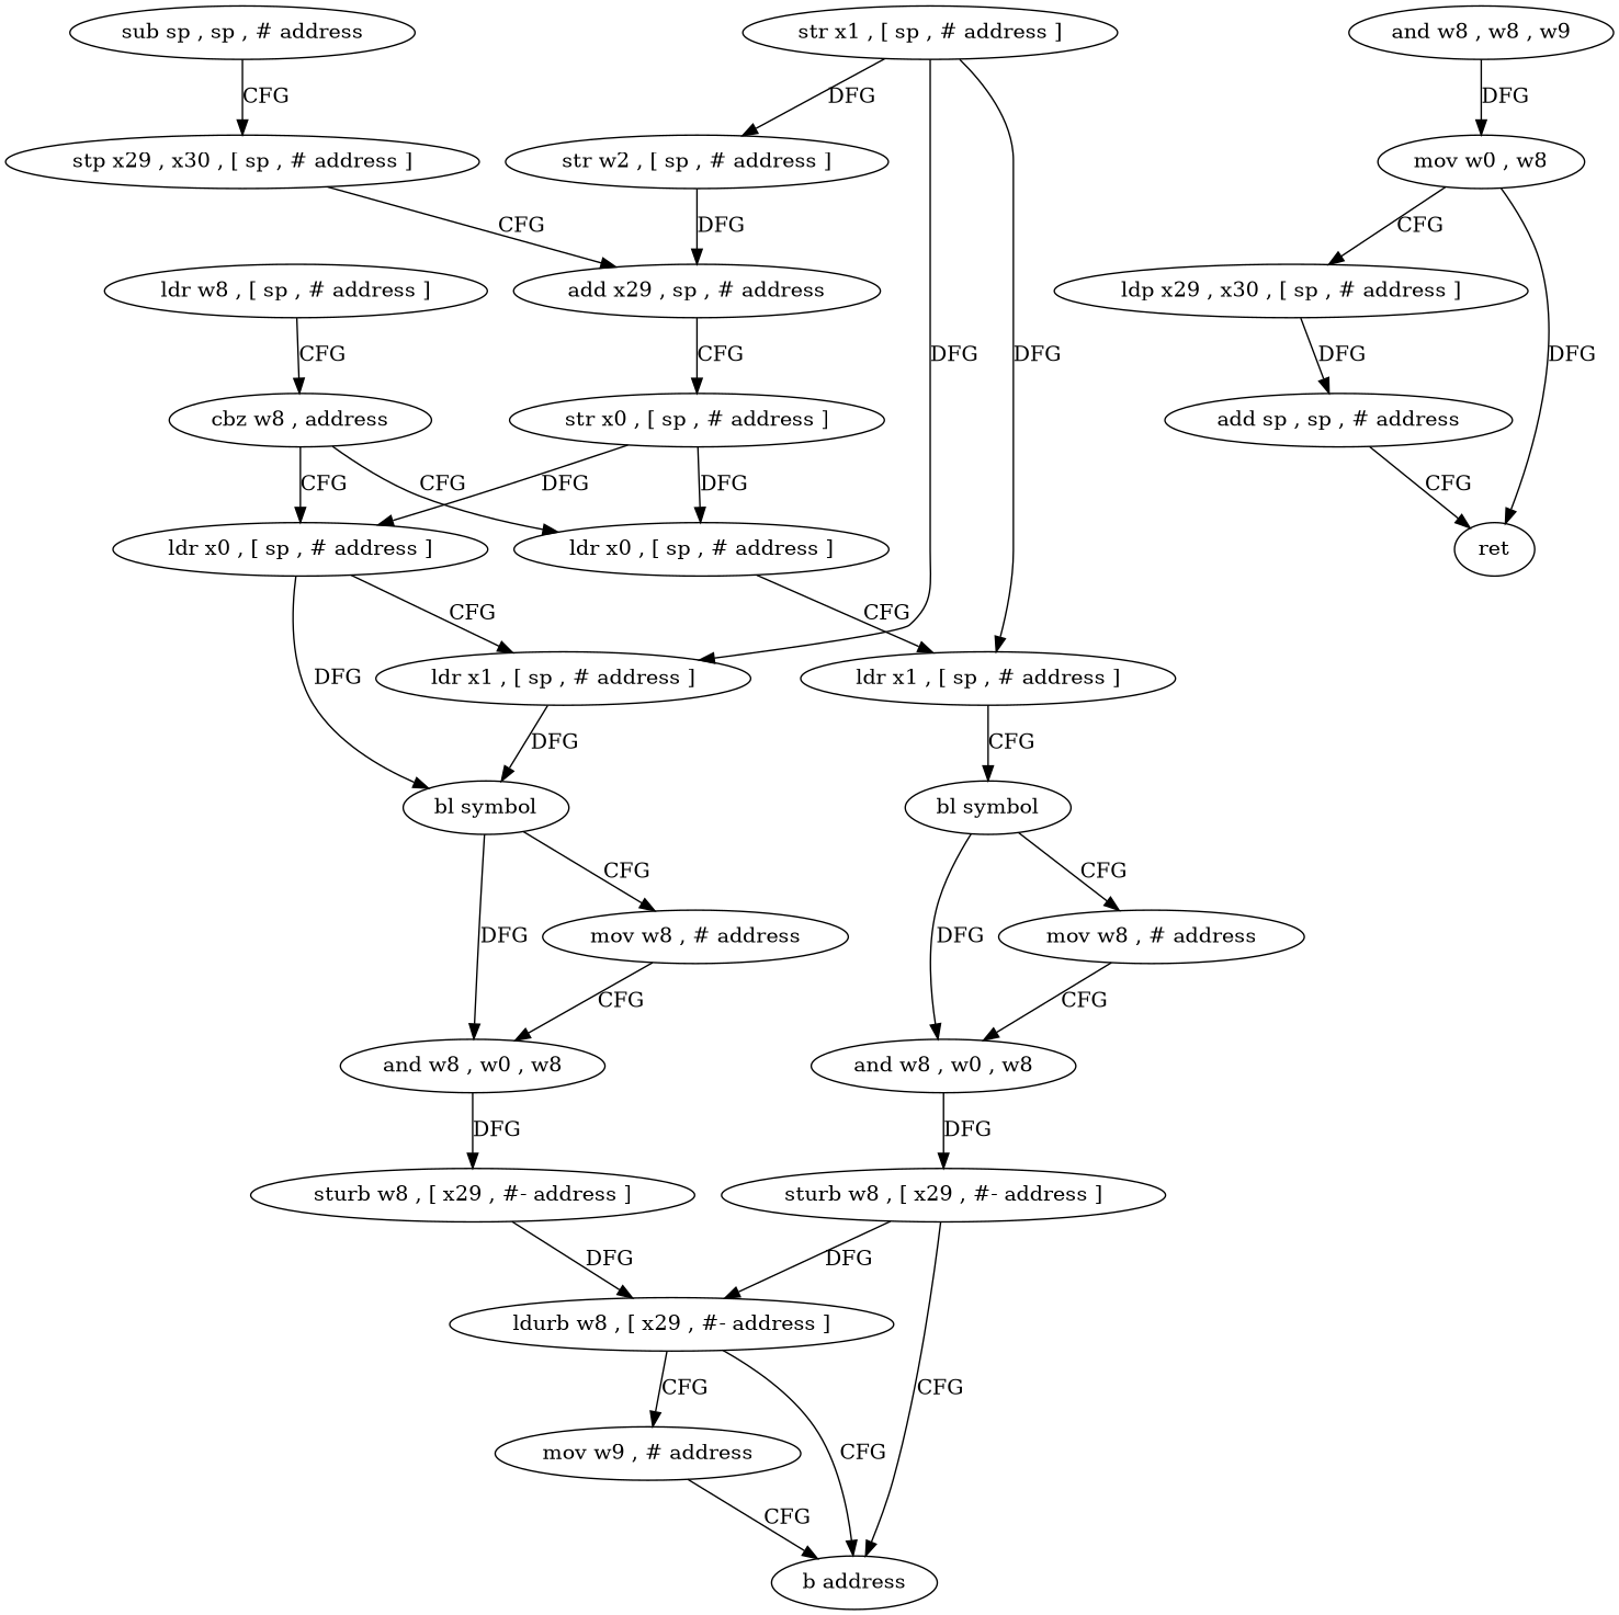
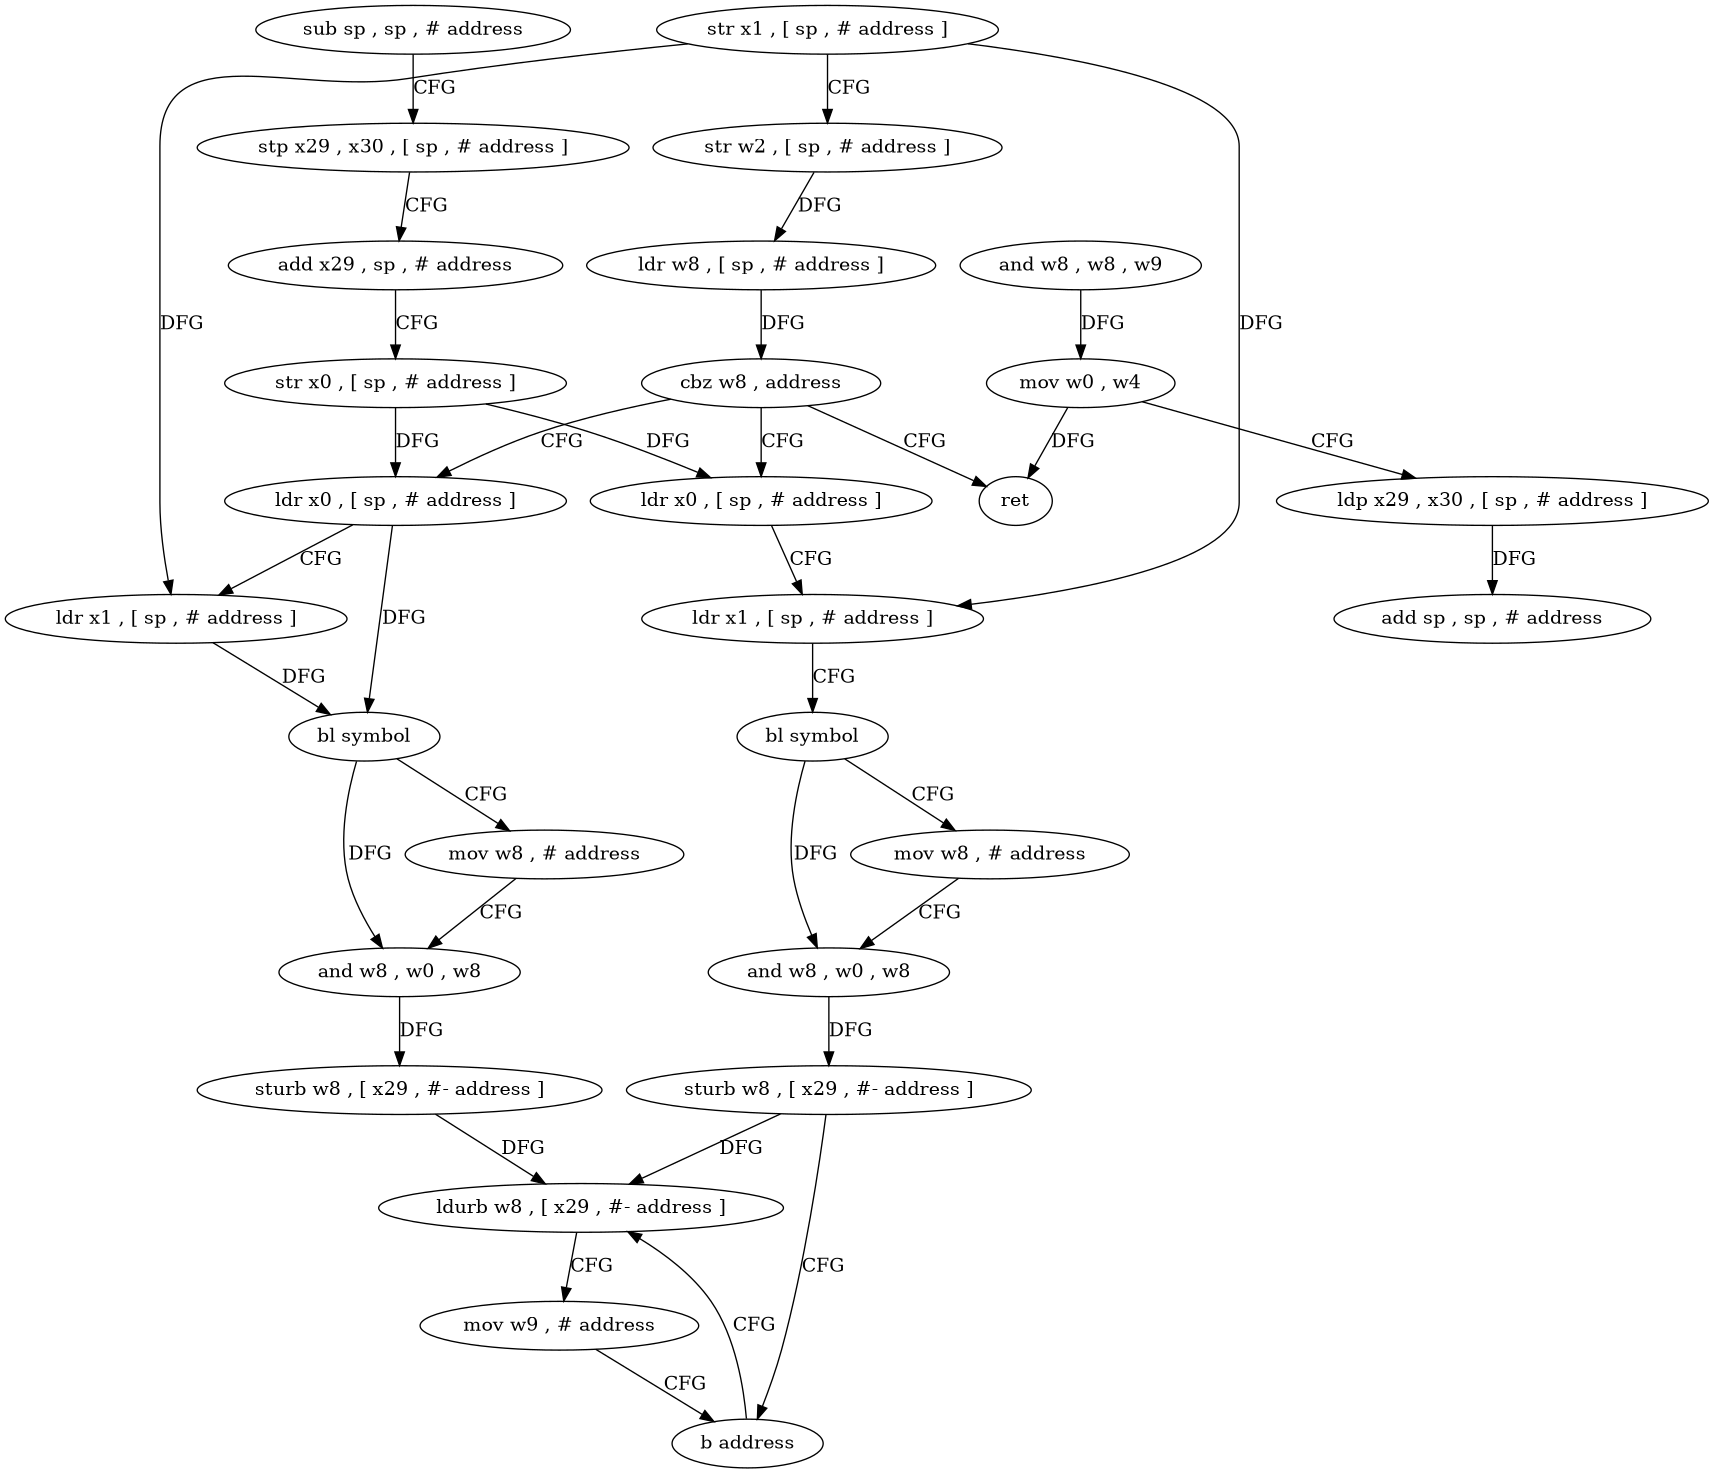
  digraph {
    n1 [label="sub sp , sp , # address"]
    n2 [label="stp x29 , x30 , [ sp , # address ]"]
    n3 [label="add x29 , sp , # address"]
    n4 [label="str x0 , [ sp , # address ]"]
    n5 [label="ldr x0 , [ sp , # address ]"]
    n6 [label="ldr x0 , [ sp , # address ]"]
    n7 [label="str x1 , [ sp , # address ]"]
    n8 [label="str w2 , [ sp , # address ]"]
    n9 [label="ldr x1 , [ sp , # address ]"]
    n10 [label="ldr x1 , [ sp , # address ]"]
    n11 [label="bl symbol"]
    n12 [label="ldr w8 , [ sp , # address ]"]
    n13 [label="bl symbol"]
    n14 [label="cbz w8 , address"]
    n15 [label="mov w8 , # address"]
    n16 [label="and w8 , w0 , w8"]
    n17 [label="sturb w8 , [ x29 , #- address ]"]
    n18 [label="ldurb w8 , [ x29 , #- address ]"]
    n19 [label="mov w9 , # address"]
    n20 [label="b address"]
    n21 [label="and w8 , w8 , w9"]
-   n22 [label="mov w0 , w8"]
+   n22 [label="mov w0 , w4"]
    n23 [label="mov w8 , # address"]
    n24 [label="and w8 , w0 , w8"]
    n25 [label="sturb w8 , [ x29 , #- address ]"]
    n26 [label="ldp x29 , x30 , [ sp , # address ]"]
    n27 [label=ret]
    n28 [label="add sp , sp , # address"]
    n1 -> n2 [label=CFG]
    n2 -> n3 [label=CFG]
    n3 -> n4 [label=CFG]
    n4 -> n5 [label=DFG]
    n4 -> n6 [label=DFG]
    n5 -> n9 [label=CFG]
    n5 -> n11 [label=DFG]
    n6 -> n10 [label=CFG]
-   n7 -> n8 [label=DFG]
+   n7 -> n8 [label=CFG]
    n7 -> n9 [label=DFG]
    n7 -> n10 [label=DFG]
-   n8 -> n3 [label=DFG]
+   n8 -> n12 [label=DFG]
    n9 -> n11 [label=DFG]
    n10 -> n13 [label=CFG]
    n11 -> n15 [label=CFG]
    n11 -> n16 [label=DFG]
-   n12 -> n14 [label=CFG]
+   n12 -> n14 [label=DFG]
    n13 -> n23 [label=CFG]
    n13 -> n24 [label=DFG]
    n14 -> n5 [label=CFG]
    n14 -> n6 [label=CFG]
    n15 -> n16 [label=CFG]
    n16 -> n17 [label=DFG]
    n17 -> n18 [label=DFG]
    n18 -> n19 [label=CFG]
    n19 -> n20 [label=CFG]
-   n18 -> n20 [label=CFG]
+   n20 -> n18 [label=CFG]
    n21 -> n22 [label=DFG]
    n22 -> n26 [label=CFG]
    n22 -> n27 [label=DFG]
    n23 -> n24 [label=CFG]
    n24 -> n25 [label=DFG]
    n25 -> n18 [label=DFG]
    n25 -> n20 [label=CFG]
    n26 -> n28 [label=DFG]
-   n28 -> n27 [label=CFG]
+   n14 -> n27 [label=CFG]
  }
